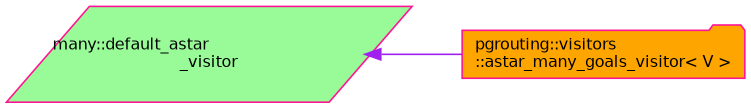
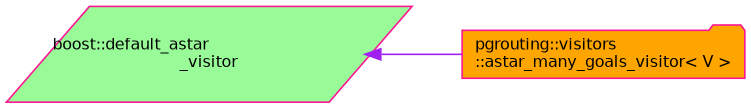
  digraph {
    rankdir=LR
    node [color=deeppink fontname=Helvetica fontsize=10 style=filled]
-   n1 [fillcolor=palegreen height=0.2 label="many::default_astar\l_visitor" shape=parallelogram width=0.4]
+   n1 [fillcolor=palegreen height=0.2 label="boost::default_astar\l_visitor" shape=parallelogram width=0.4]
    n2 [fillcolor=orange height=0.2 label="pgrouting::visitors\l::astar_many_goals_visitor\< V \>" shape=folder width=0.4]
    n1 -> n2 [color=purple dir=back fontname=Helvetica fontsize=10 labelfontname=Helvetica labelfontsize=10 style=solid]
  }
